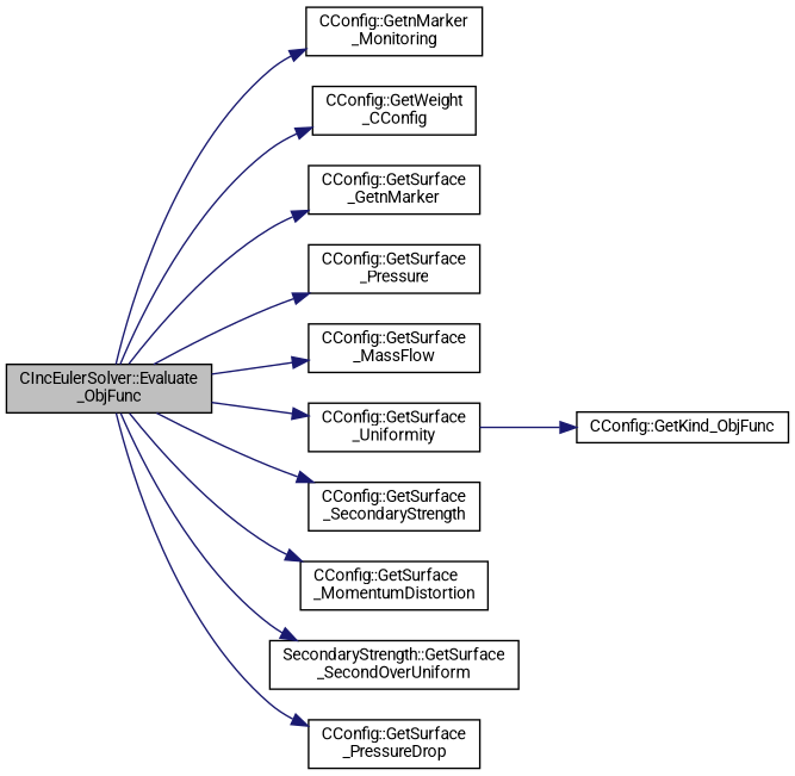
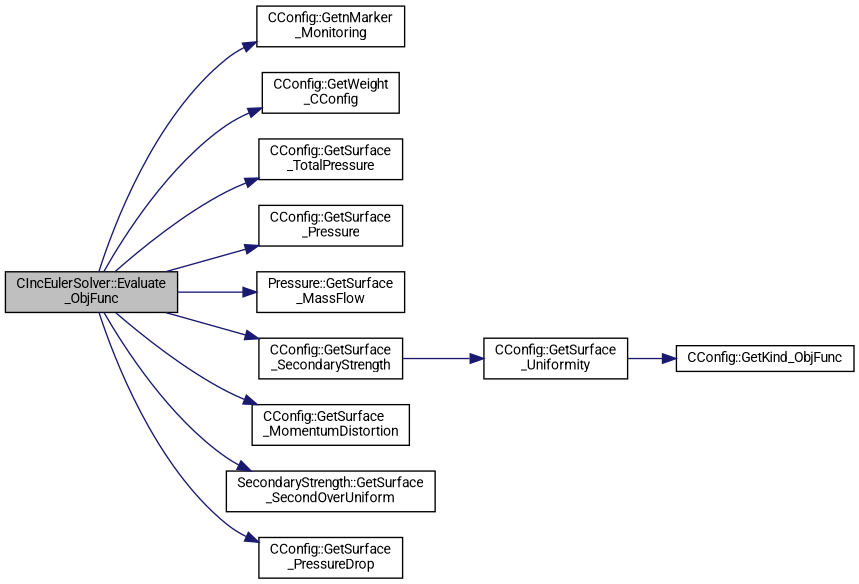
  digraph {
    fontname=Roboto
    rankdir=LR
    node [color=black fillcolor=white fontname=Roboto fontsize=10 shape=record style=filled]
    edge [color=midnightblue fontname=Roboto fontsize=10 labelfontname=Helvetica labelfontsize=10 style=solid]
    n1 [fillcolor=grey75 fontcolor=black height=0.2 label="CIncEulerSolver::Evaluate\l_ObjFunc" width=0.4]
    n2 [height=0.2 label="CConfig::GetnMarker\l_Monitoring" width=0.4]
    n3 [height=0.2 label="CConfig::GetWeight\l_CConfig" width=0.4]
-   n4 [height=0.2 label="CConfig::GetSurface\l_GetnMarker" width=0.4]
+   n4 [height=0.2 label="CConfig::GetSurface\l_TotalPressure" width=0.4]
    n5 [height=0.2 label="CConfig::GetSurface\l_Pressure" width=0.4]
-   n6 [height=0.2 label="CConfig::GetSurface\l_MassFlow" width=0.4]
+   n6 [height=0.2 label="Pressure::GetSurface\l_MassFlow" width=0.4]
    n7 [height=0.2 label="CConfig::GetSurface\l_Uniformity" width=0.4]
    n8 [height=0.2 label="CConfig::GetSurface\l_SecondaryStrength" width=0.4]
    n9 [height=0.2 label="CConfig::GetSurface\l_MomentumDistortion" width=0.4]
    n10 [height=0.2 label="SecondaryStrength::GetSurface\l_SecondOverUniform" width=0.4]
    n11 [height=0.2 label="CConfig::GetSurface\l_PressureDrop" width=0.4]
    n12 [height=0.2 label="CConfig::GetKind_ObjFunc" width=0.4]
    n1 -> n2
    n1 -> n3
    n1 -> n4
    n1 -> n5
    n1 -> n6
-   n1 -> n7
+   n8 -> n7
    n1 -> n8
    n1 -> n9
    n1 -> n10
    n1 -> n11
    n7 -> n12
  }
